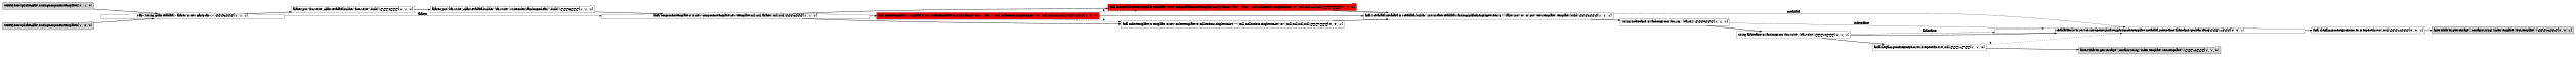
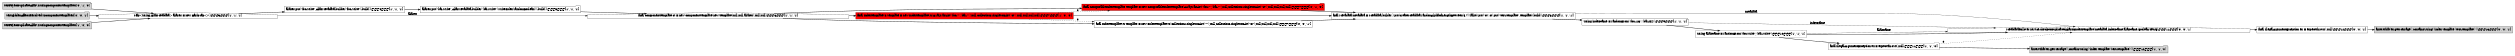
  digraph {
    rankdir=LR
    node [fillcolor=white shape=folder style=filled]
    edge [style=bold]
    n1 [label="Map<String,AliasMetadata> aliases = new HashMap<>()@@@3@@@['1', '1', '1']" shape=house]
    n2 [label="aliases.put(\"foo-write\",AliasMetadata.builder(\"foo-write\").build())@@@4@@@['1', '1', '1']" shape=box]
    n3 [label="final ComponentTemplate ct = new ComponentTemplate(new Template(null,null,aliases),null,null)@@@6@@@['1', '1', '1']" shape=house]
    n4 [label="final IllegalArgumentException ex = expectThrows(,null)@@@12@@@['0', '0', '1']" shape=box]
    n5 [fillcolor=lightgray label="assertThat(ex.getMessage(),containsString(\"index template (test-template(\"))@@@13@@@['0', '0', '1']" shape=box]
    n6 [label="aliases.put(\"bar-write\",AliasMetadata.builder(\"bar-write\").writeIndex(randomBoolean()).build())@@@5@@@['1', '1', '1']"]
    n7 [fillcolor=lightgray label="testRejectDuplicateAliasV2UsingComponentTemplates['0', '1', '0']" shape=note]
    n8 [label="MetadataRolloverService.checkNoDuplicatedAliasInIndexTemplate(metadata,indexName,aliasName,Boolean.TRUE)@@@11@@@['0', '0', '1']" shape=house]
    n9 [label="String aliasName = randomFrom(\"foo-write\",\"bar-write\")@@@10@@@['1', '1', '1']"]
    n10 [label="final IllegalArgumentException ex = expectThrows(,null)@@@11@@@['1', '1', '0']"]
    n11 [fillcolor=red label="final ComposableIndexTemplate template = new ComposableIndexTemplate(Arrays.asList(\"foo-*\",\"bar-*\"),null,Collections.singletonList(\"ct\"),null,null,null,null)@@@7@@@['0', '1', '0']"]
    n12 [label="final Metadata metadata = Metadata.builder().put(createMetadata(randomAlphaOfLengthBetween(5,7)),false).put(\"ct\",ct).put(\"test-template\",template).build()@@@8@@@['1', '1', '1']" shape=box]
    n13 [fillcolor=lightgray label="assertThat(ex.getMessage(),containsString(\"index template (test-template(\"))@@@12@@@['1', '1', '0']"]
    n14 [label="String indexName = randomFrom(\"foo-123\",\"bar-xyz\")@@@9@@@['1', '1', '1']" shape=note]
    n15 [fillcolor=red label="final IndexTemplateV2 template = new IndexTemplateV2(Arrays.asList(\"foo-*\",\"bar-*\"),null,Collections.singletonList(\"ct\"),null,null,null,null)@@@7@@@['1', '0', '0']" shape=box]
    n16 [label="final IndexTemplateV2 template = new IndexTemplateV2(Collections.singletonList(\"*\"),null,Collections.singletonList(\"ct\"),null,null,null,null)@@@7@@@['0', '0', '1']"]
+   n17 [fillcolor=lightgray label="testHiddenAffectsResolvedV2ComponentTemplates['0', '0', '1']"]
    n18 [fillcolor=lightgray label="testRejectDuplicateAliasV2UsingComponentTemplates['1', '0', '0']"]
    n1 -> n2
    n1 -> n3 [label=aliases style=solid]
    n2 -> n6
    n3 -> n11
    n3 -> n15
    n3 -> n16
    n4 -> n5
    n6 -> n3
    n7 -> n1
    n8 -> n4
    n9 -> n8 [label=aliasName style=solid]
    n9 -> n8
    n9 -> n10
    n10 -> n8 [label=0 style=dashed]
    n10 -> n13
    n11 -> n12
    n12 -> n8 [label=metadata style=solid]
    n12 -> n14
    n14 -> n8 [label=indexName style=solid]
    n14 -> n9
    n15 -> n11 [label=0 style=dashed]
    n15 -> n12
    n15 -> n16 [label=0 style=dashed]
    n16 -> n12
+   n17 -> n1
    n18 -> n1
  }
